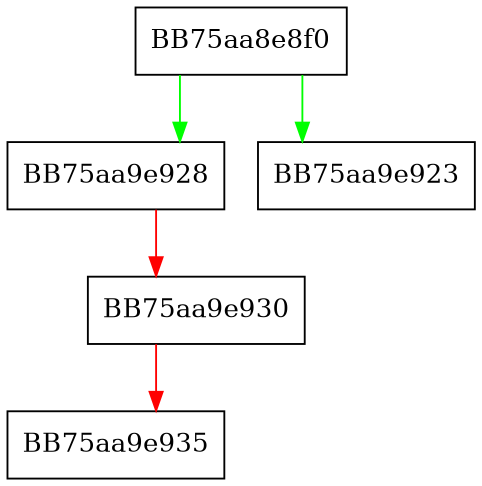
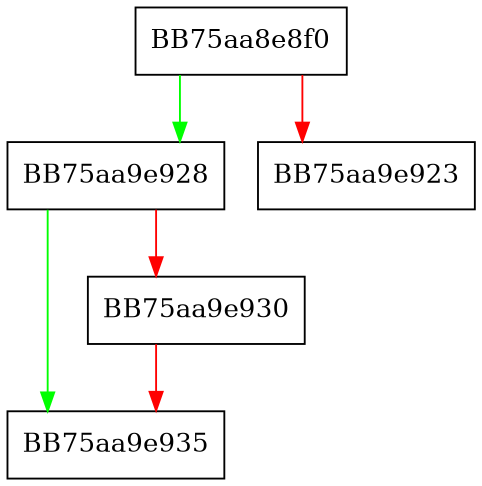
  digraph {
    splines=ortho
    node [shape=box]
    edge [color=red]
    n1 [label=BB75aa8e8f0]
    BB75aa9e928
    BB75aa9e923
    BB75aa9e935
    BB75aa9e930
    n1 -> BB75aa9e928 [color=green]
-   n1 -> BB75aa9e923 [color=green]
+   n1 -> BB75aa9e923
+   BB75aa9e928 -> BB75aa9e935 [color=green]
    BB75aa9e928 -> BB75aa9e930
    BB75aa9e930 -> BB75aa9e935
  }
